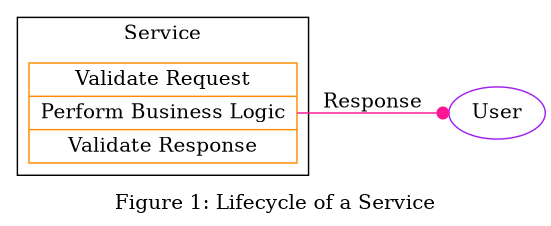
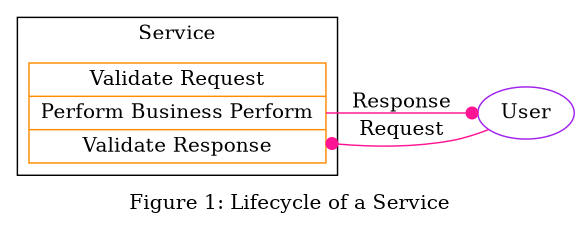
  digraph {
    compound=true
    label="Figure 1: Lifecycle of a Service"
    rankdir=LR
    edge [color=deeppink arrowhead=dot]
-   n1 [label="{ {Validate Request | Perform Business Logic | Validate Response }}" shape=record color=darkorange]
+   n1 [label="{ {Validate Request | Perform Business Perform | Validate Response }}" shape=record color=darkorange]
    User [color=purple]
    subgraph cluster_1 {
      label=Service
      n1
    }
    n1 -> User [label=Response]
+   User -> n1 [label=Request]
  }
